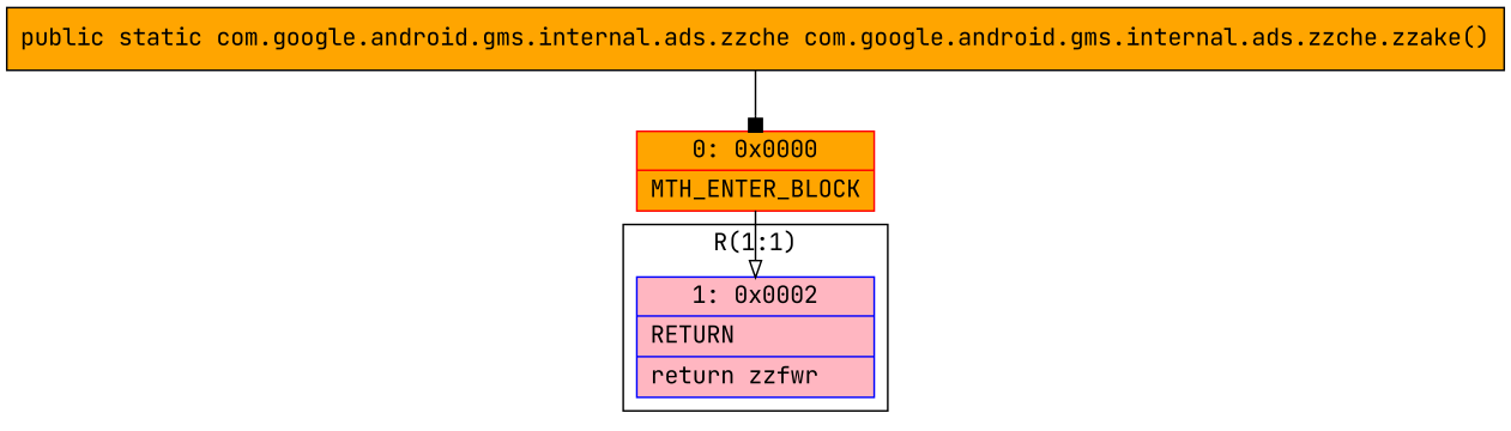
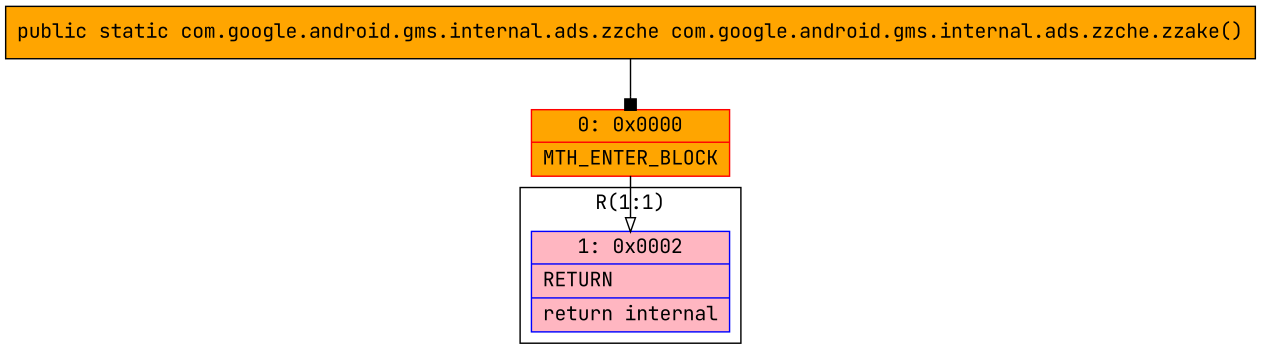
  digraph {
    fontname="JetBrains Mono"
    node [shape=record style=filled fillcolor=orange fontname="JetBrains Mono"]
    edge [fontname="JetBrains Mono"]
-   n1 [color=blue label="{1\:\ 0x0002|RETURN\l|return zzfwr\l}" fillcolor=lightpink]
+   n1 [color=blue label="{1\:\ 0x0002|RETURN\l|return internal\l}" fillcolor=lightpink]
    n2 [color=red label="{0\:\ 0x0000|MTH_ENTER_BLOCK\l}"]
    n3 [label="{public static com.google.android.gms.internal.ads.zzche com.google.android.gms.internal.ads.zzche.zzake() }"]
    subgraph cluster_1 {
      label="R(1:1)"
      n1
    }
    n2 -> n1 [arrowhead=onormal]
    n3 -> n2 [arrowhead=box]
  }
